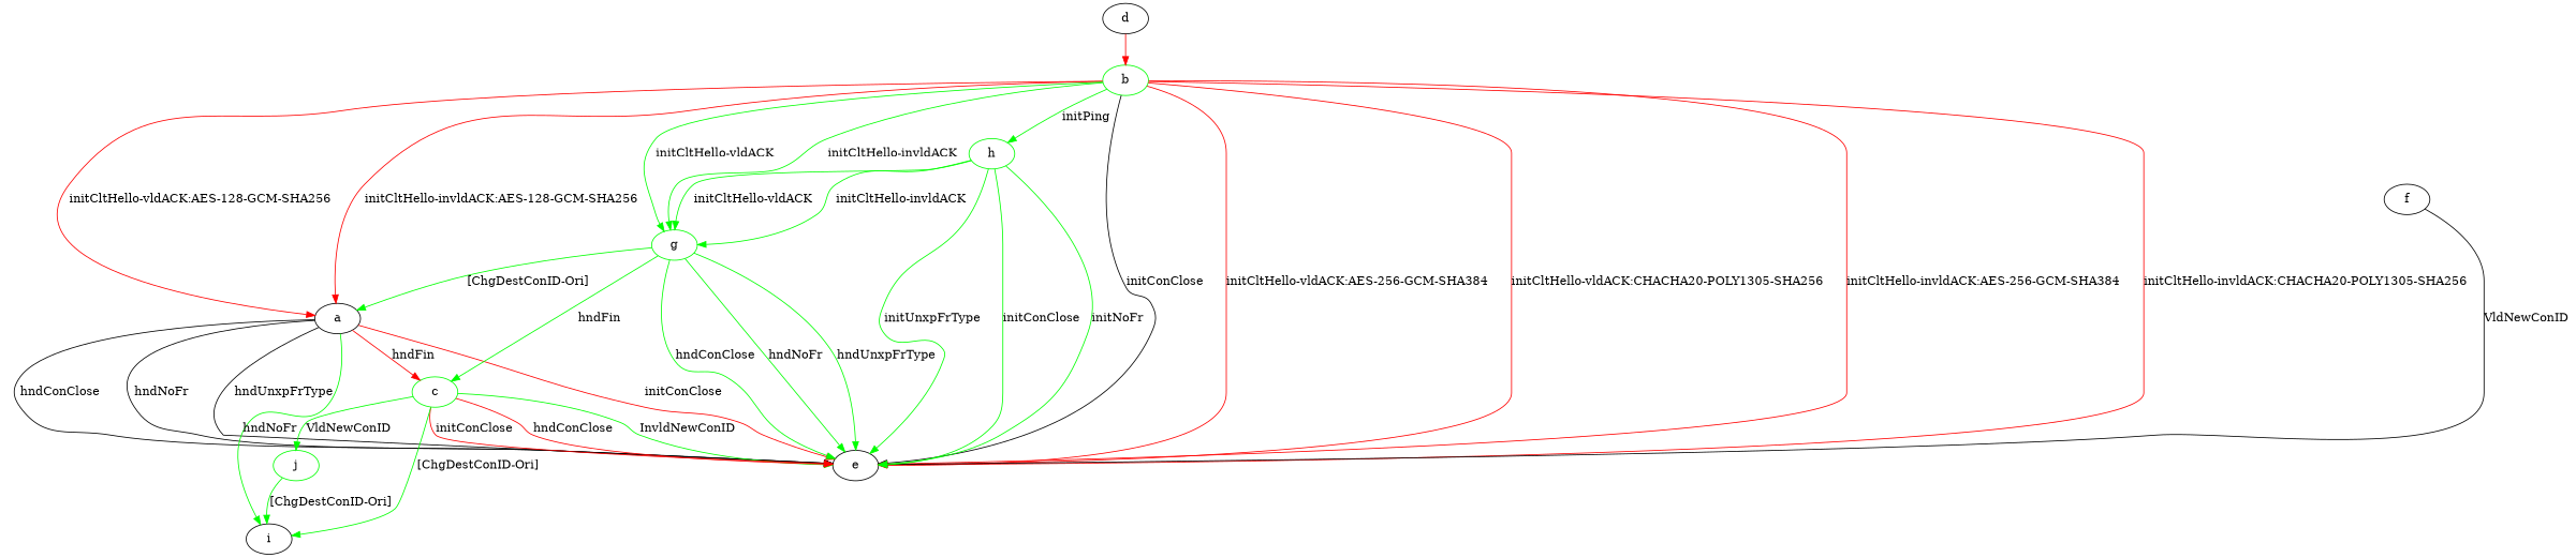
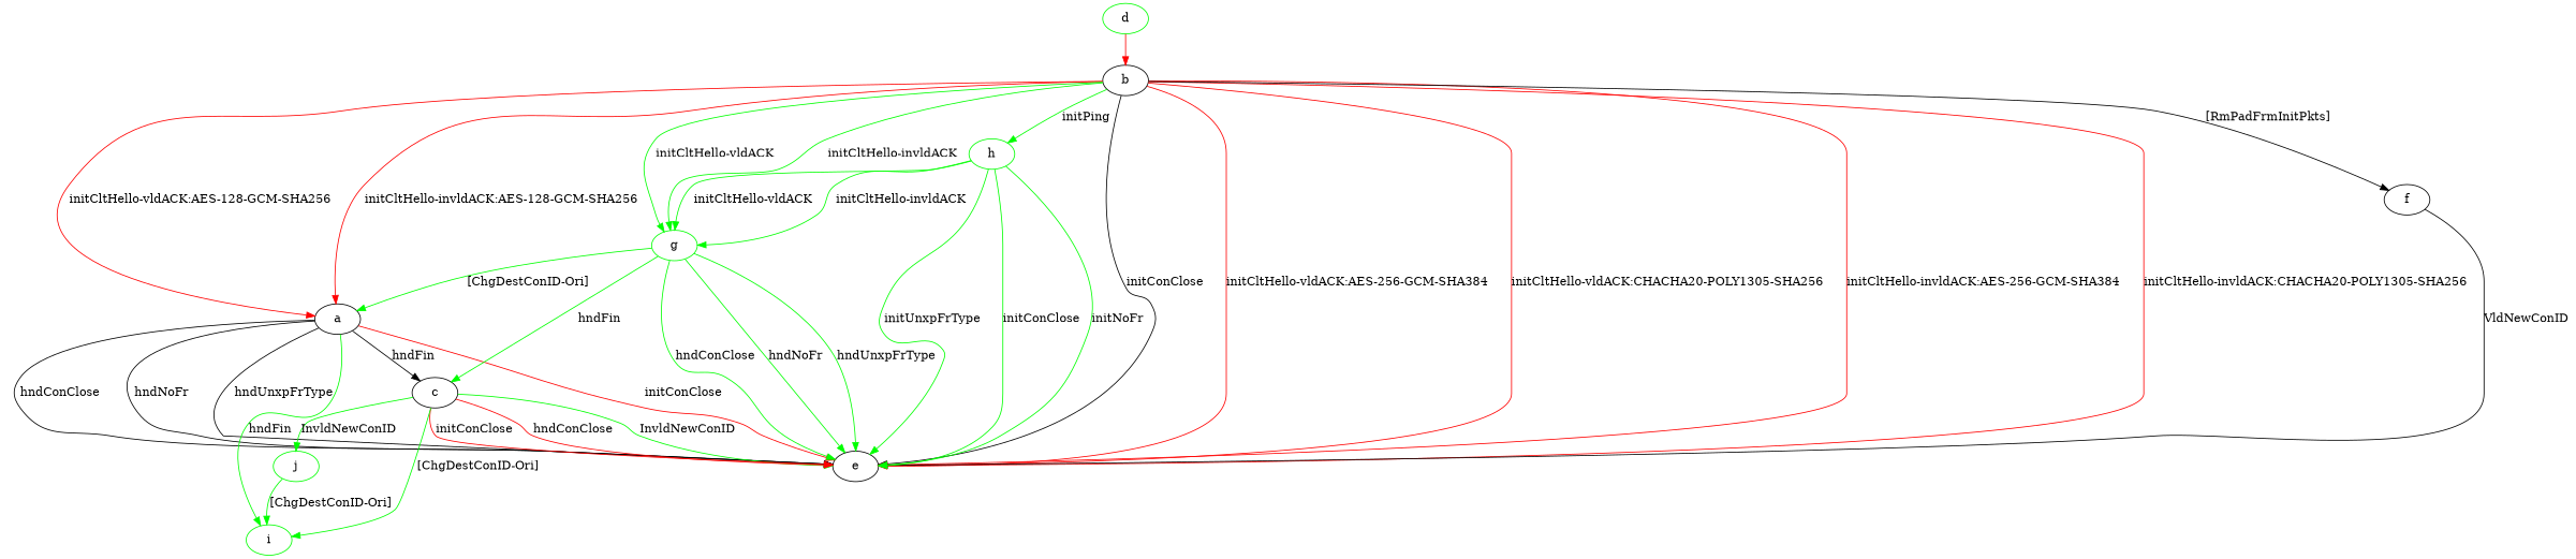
  digraph {
    edge [color=green]
    a
-   c [color=green]
+   c
    e
-   i [color=black]
+   i [color=green]
    j [color=green]
-   b [color=green]
+   b
    f
    g [color=green]
    h [color=green]
-   d
-   a -> c [color=red label="hndFin "]
+   d [color=green]
+   a -> c [color=black label="hndFin "]
    a -> e [label="hndConClose " color=""]
    a -> e [label="hndNoFr " color=""]
    a -> e [label="hndUnxpFrType " color=""]
    a -> e [color=red label="initConClose "]
-   a -> i [label="hndNoFr "]
+   a -> i [label="hndFin "]
    c -> e [label="InvldNewConID "]
    c -> e [color=red label="initConClose "]
    c -> e [color=red label="hndConClose "]
    c -> i [label="[ChgDestConID-Ori] "]
-   c -> j [label="VldNewConID "]
+   c -> j [label="InvldNewConID "]
    j -> i [label="[ChgDestConID-Ori] "]
    b -> a [color=red label="initCltHello-vldACK:AES-128-GCM-SHA256 "]
    b -> a [color=red label="initCltHello-invldACK:AES-128-GCM-SHA256 "]
    b -> e [label="initConClose " color=""]
    b -> e [color=red label="initCltHello-vldACK:AES-256-GCM-SHA384 "]
    b -> e [color=red label="initCltHello-vldACK:CHACHA20-POLY1305-SHA256 "]
    b -> e [color=red label="initCltHello-invldACK:AES-256-GCM-SHA384 "]
    b -> e [color=red label="initCltHello-invldACK:CHACHA20-POLY1305-SHA256 "]
+   b -> f [label="[RmPadFrmInitPkts] " color=""]
    b -> g [label="initCltHello-vldACK "]
    b -> g [label="initCltHello-invldACK "]
    b -> h [label="initPing "]
    f -> e [label="VldNewConID " color=""]
    g -> a [label="[ChgDestConID-Ori] "]
    g -> c [label="hndFin "]
    g -> e [label="hndConClose "]
    g -> e [label="hndNoFr "]
    g -> e [label="hndUnxpFrType "]
    h -> e [label="initConClose "]
    h -> e [label="initNoFr "]
    h -> e [label="initUnxpFrType "]
    h -> g [label="initCltHello-vldACK "]
    h -> g [label="initCltHello-invldACK "]
    d -> b [color=red]
  }
